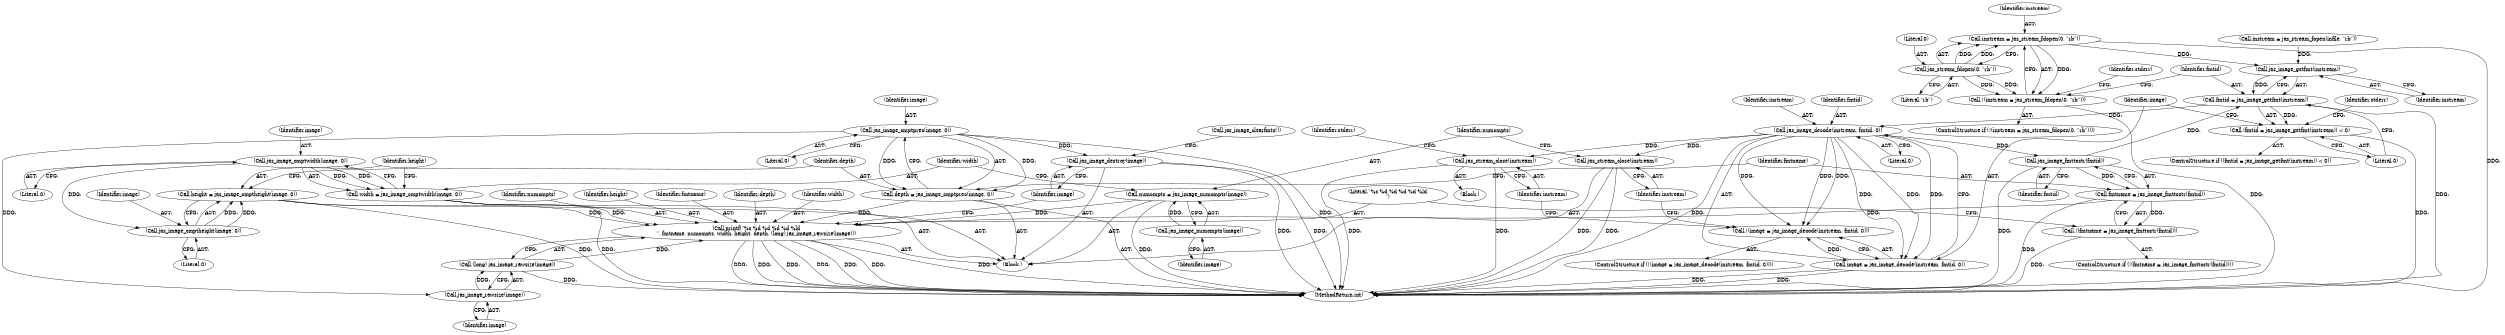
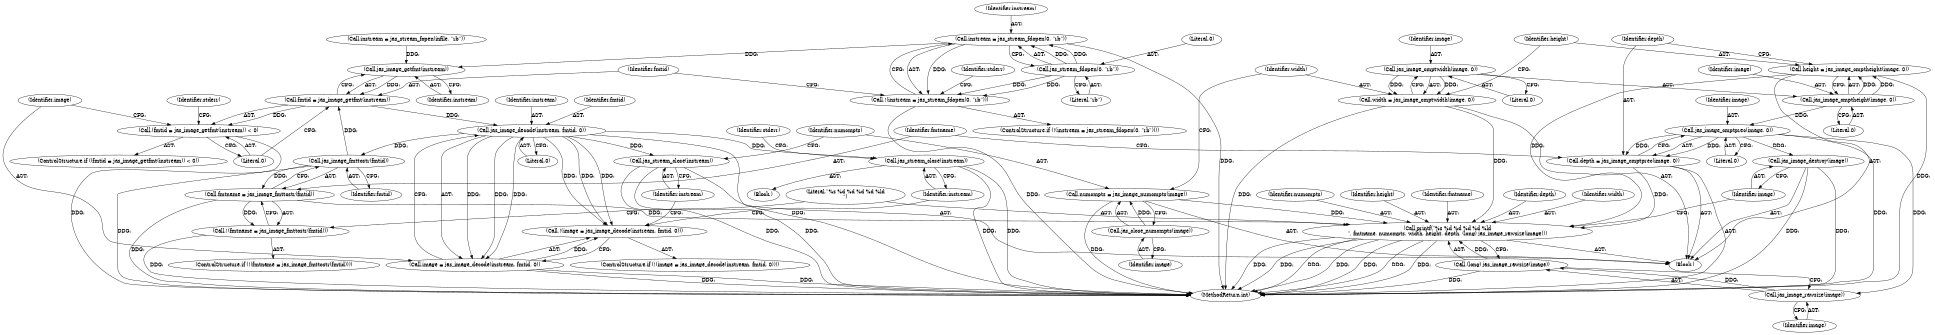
  digraph {
    n1 [label="(Call,instream = jas_stream_fdopen(0, \"rb\"))"]
    n2 [label="(Call,jas_stream_fdopen(0, \"rb\"))"]
    n3 [label="(Call,!(instream = jas_stream_fdopen(0, \"rb\")))"]
    n4 [label="(Call,jas_image_getfmt(instream))"]
    n5 [label="(MethodReturn,int)"]
    n6 [label="(Literal,\"rb\")"]
    n7 [label="(ControlStructure,if (!(instream = jas_stream_fdopen(0, \"rb\"))))"]
    n8 [label="(Call,fmtid = jas_image_getfmt(instream))"]
    n9 [label="(Identifier,instream)"]
    n10 [label="(Call,(fmtid = jas_image_getfmt(instream)) < 0)"]
    n11 [label="(Literal,0)"]
    n12 [label="(ControlStructure,if ((fmtid = jas_image_getfmt(instream)) < 0))"]
    n13 [label="(Call,jas_image_decode(instream, fmtid, 0))"]
    n14 [label="(Call,!(image = jas_image_decode(instream, fmtid, 0)))"]
    n15 [label="(Call,image = jas_image_decode(instream, fmtid, 0))"]
    n16 [label="(Call,jas_stream_close(instream))"]
    n17 [label="(Call,jas_stream_close(instream))"]
    n18 [label="(Call,jas_image_fmttostr(fmtid))"]
    n19 [label="(Literal,0)"]
    n20 [label="(ControlStructure,if (!(image = jas_image_decode(instream, fmtid, 0))))"]
    n21 [label="(Block,)"]
    n22 [label="(Identifier,instream)"]
    n23 [label="(Block,)"]
    n24 [label="(Identifier,instream)"]
    n25 [label="(Call,fmtname = jas_image_fmttostr(fmtid))"]
    n26 [label="(Identifier,fmtid)"]
-   n27 [label="(Call,jas_image_numcmpts(image))"]
+   n27 [label="(Call,jas_close_numcmpts(image))"]
    n28 [label="(Call,numcmpts = jas_image_numcmpts(image))"]
    n29 [label="(Identifier,image)"]
    n30 [label="(Call,printf(\"%s %d %d %d %d %ld\n\", fmtname, numcmpts, width, height, depth, (long) jas_image_rawsize(image)))"]
    n31 [label="(Call,jas_image_cmptwidth(image, 0))"]
    n32 [label="(Call,width = jas_image_cmptwidth(image, 0))"]
    n33 [label="(Call,jas_image_cmptheight(image, 0))"]
    n34 [label="(Literal,0)"]
    n35 [label="(Call,(long) jas_image_rawsize(image))"]
    n36 [label="(Call,jas_image_rawsize(image))"]
    n37 [label="(Call,height = jas_image_cmptheight(image, 0))"]
    n38 [label="(Call,jas_image_cmptprec(image, 0))"]
    n39 [label="(Literal,0)"]
    n40 [label="(Call,depth = jas_image_cmptprec(image, 0))"]
    n41 [label="(Literal,0)"]
    n42 [label="(Call,jas_image_destroy(image))"]
    n43 [label="(Identifier,image)"]
    n44 [label="(Identifier,image)"]
    n45 [label="(Call,!(fmtname = jas_image_fmttostr(fmtid)))"]
    n46 [label="(ControlStructure,if (!(fmtname = jas_image_fmttostr(fmtid))))"]
-   n47 [label="(Call,jas_image_clearfmts())"]
    n48 [label="(Literal,0)"]
    n49 [label="(Identifier,stderr)"]
    n50 [label="(Identifier,instream)"]
    n51 [label="(Identifier,image)"]
    n52 [label="(Identifier,instream)"]
    n53 [label="(Call,instream = jas_stream_fopen(infile, \"rb\"))"]
    n54 [label="(Identifier,depth)"]
    n55 [label="(Identifier,image)"]
    n56 [label="(Identifier,fmtid)"]
    n57 [label="(Identifier,width)"]
    n58 [label="(Identifier,fmtname)"]
    n59 [label="(Identifier,width)"]
    n60 [label="(Literal,\"%s %d %d %d %d %ld\n\")"]
    n61 [label="(Identifier,image)"]
    n62 [label="(Identifier,height)"]
    n63 [label="(Identifier,numcmpts)"]
    n64 [label="(Identifier,stderr)"]
    n65 [label="(Identifier,stderr)"]
    n66 [label="(Identifier,numcmpts)"]
    n67 [label="(Identifier,height)"]
    n68 [label="(Identifier,fmtid)"]
    n69 [label="(Identifier,image)"]
    n70 [label="(Identifier,fmtname)"]
    n71 [label="(Identifier,depth)"]
    n1 -> n2 [label="CFG: "]
    n1 -> n3 [label="AST: "]
    n1 -> n3 [label="DDG: "]
    n1 -> n4 [label="DDG: "]
    n1 -> n5 [label="DDG: "]
    n2 -> n1 [label="AST: "]
    n2 -> n1 [label="DDG: "]
    n2 -> n1 [label="DDG: "]
    n2 -> n3 [label="DDG: "]
    n2 -> n3 [label="DDG: "]
    n2 -> n6 [label="CFG: "]
    n3 -> n1 [label="CFG: "]
    n3 -> n5 [label="DDG: "]
    n3 -> n7 [label="AST: "]
    n4 -> n8 [label="AST: "]
    n4 -> n8 [label="DDG: "]
    n4 -> n9 [label="CFG: "]
    n6 -> n2 [label="AST: "]
    n8 -> n4 [label="CFG: "]
-   n8 -> n5 [label="DDG: "]
    n8 -> n10 [label="AST: "]
    n8 -> n10 [label="DDG: "]
    n8 -> n13 [label="DDG: "]
    n9 -> n4 [label="AST: "]
    n10 -> n5 [label="DDG: "]
    n10 -> n11 [label="CFG: "]
    n10 -> n12 [label="AST: "]
    n11 -> n8 [label="CFG: "]
    n11 -> n10 [label="AST: "]
    n13 -> n5 [label="DDG: "]
    n13 -> n14 [label="DDG: "]
    n13 -> n14 [label="DDG: "]
    n13 -> n14 [label="DDG: "]
    n13 -> n15 [label="AST: "]
    n13 -> n15 [label="DDG: "]
    n13 -> n15 [label="DDG: "]
    n13 -> n15 [label="DDG: "]
    n13 -> n16 [label="DDG: "]
    n13 -> n17 [label="DDG: "]
    n13 -> n18 [label="DDG: "]
    n13 -> n19 [label="CFG: "]
    n14 -> n15 [label="CFG: "]
    n14 -> n20 [label="AST: "]
    n15 -> n5 [label="DDG: "]
    n15 -> n5 [label="DDG: "]
    n15 -> n13 [label="CFG: "]
    n15 -> n14 [label="AST: "]
    n15 -> n14 [label="DDG: "]
    n16 -> n5 [label="DDG: "]
    n16 -> n5 [label="DDG: "]
    n16 -> n21 [label="AST: "]
    n16 -> n22 [label="CFG: "]
    n17 -> n5 [label="DDG: "]
    n17 -> n5 [label="DDG: "]
    n17 -> n23 [label="AST: "]
    n17 -> n24 [label="CFG: "]
    n18 -> n5 [label="DDG: "]
    n18 -> n8 [label="DDG: "]
    n18 -> n25 [label="AST: "]
    n18 -> n25 [label="DDG: "]
    n18 -> n26 [label="CFG: "]
    n19 -> n13 [label="AST: "]
    n22 -> n14 [label="CFG: "]
    n22 -> n16 [label="AST: "]
    n24 -> n14 [label="CFG: "]
    n24 -> n17 [label="AST: "]
    n25 -> n5 [label="DDG: "]
    n25 -> n18 [label="CFG: "]
    n25 -> n30 [label="DDG: "]
    n25 -> n45 [label="AST: "]
    n25 -> n45 [label="DDG: "]
    n26 -> n18 [label="AST: "]
    n27 -> n28 [label="AST: "]
    n27 -> n28 [label="DDG: "]
    n27 -> n29 [label="CFG: "]
    n28 -> n5 [label="DDG: "]
    n28 -> n23 [label="AST: "]
    n28 -> n27 [label="CFG: "]
    n28 -> n30 [label="DDG: "]
    n29 -> n27 [label="AST: "]
    n30 -> n5 [label="DDG: "]
    n30 -> n5 [label="DDG: "]
    n30 -> n5 [label="DDG: "]
    n30 -> n5 [label="DDG: "]
    n30 -> n5 [label="DDG: "]
    n30 -> n5 [label="DDG: "]
    n30 -> n5 [label="DDG: "]
    n30 -> n23 [label="AST: "]
    n30 -> n35 [label="CFG: "]
    n31 -> n32 [label="AST: "]
    n31 -> n32 [label="DDG: "]
    n31 -> n32 [label="DDG: "]
-   n31 -> n33 [label="DDG: "]
+   n31 -> n33 [label="AST: "]
    n31 -> n34 [label="CFG: "]
    n32 -> n5 [label="DDG: "]
    n32 -> n23 [label="AST: "]
    n32 -> n30 [label="DDG: "]
    n32 -> n31 [label="CFG: "]
    n33 -> n37 [label="AST: "]
    n33 -> n37 [label="DDG: "]
    n33 -> n37 [label="DDG: "]
+   n33 -> n38 [label="DDG: "]
    n33 -> n39 [label="CFG: "]
    n34 -> n31 [label="AST: "]
    n35 -> n5 [label="DDG: "]
    n35 -> n30 [label="AST: "]
    n35 -> n30 [label="DDG: "]
    n35 -> n36 [label="CFG: "]
    n36 -> n35 [label="AST: "]
    n36 -> n35 [label="DDG: "]
    n36 -> n43 [label="CFG: "]
    n37 -> n5 [label="DDG: "]
    n37 -> n23 [label="AST: "]
    n37 -> n30 [label="DDG: "]
    n37 -> n33 [label="CFG: "]
    n38 -> n5 [label="DDG: "]
    n38 -> n36 [label="DDG: "]
    n38 -> n40 [label="AST: "]
    n38 -> n40 [label="DDG: "]
    n38 -> n40 [label="DDG: "]
    n38 -> n41 [label="CFG: "]
    n38 -> n42 [label="DDG: "]
    n39 -> n33 [label="AST: "]
    n40 -> n5 [label="AST: "]
    n40 -> n23 [label="AST: "]
    n40 -> n30 [label="DDG: "]
    n40 -> n38 [label="CFG: "]
    n41 -> n38 [label="AST: "]
    n42 -> n5 [label="DDG: "]
    n42 -> n5 [label="DDG: "]
    n42 -> n23 [label="AST: "]
    n42 -> n44 [label="CFG: "]
    n43 -> n36 [label="AST: "]
    n44 -> n30 [label="CFG: "]
    n44 -> n42 [label="AST: "]
    n45 -> n5 [label="DDG: "]
    n45 -> n25 [label="CFG: "]
    n45 -> n46 [label="AST: "]
-   n47 -> n42 [label="CFG: "]
    n48 -> n2 [label="AST: "]
    n49 -> n10 [label="CFG: "]
    n50 -> n1 [label="AST: "]
    n51 -> n10 [label="CFG: "]
    n51 -> n15 [label="AST: "]
    n52 -> n13 [label="AST: "]
    n53 -> n4 [label="DDG: "]
    n54 -> n30 [label="AST: "]
    n55 -> n33 [label="AST: "]
    n56 -> n13 [label="AST: "]
    n57 -> n30 [label="AST: "]
    n58 -> n25 [label="AST: "]
    n58 -> n40 [label="CFG: "]
    n59 -> n28 [label="CFG: "]
    n59 -> n32 [label="AST: "]
    n60 -> n30 [label="AST: "]
    n60 -> n45 [label="CFG: "]
    n61 -> n38 [label="AST: "]
    n62 -> n32 [label="CFG: "]
    n62 -> n37 [label="AST: "]
    n63 -> n30 [label="AST: "]
    n64 -> n3 [label="CFG: "]
    n65 -> n16 [label="CFG: "]
    n66 -> n17 [label="CFG: "]
    n66 -> n28 [label="AST: "]
    n67 -> n30 [label="AST: "]
    n68 -> n3 [label="CFG: "]
    n68 -> n8 [label="AST: "]
    n69 -> n31 [label="AST: "]
    n70 -> n30 [label="AST: "]
    n71 -> n37 [label="CFG: "]
    n71 -> n40 [label="AST: "]
  }
